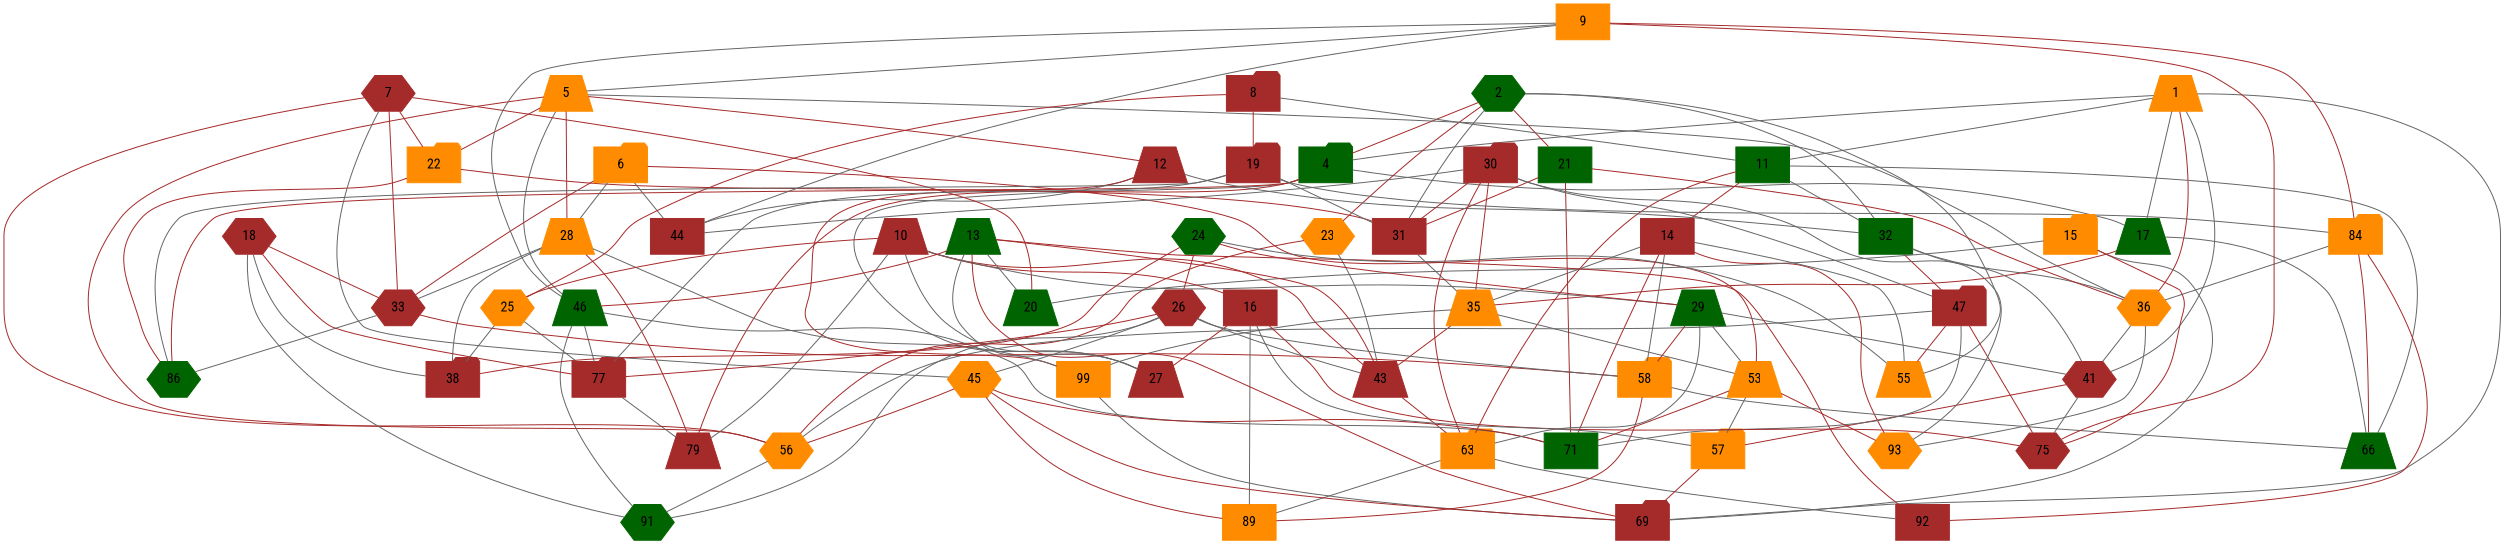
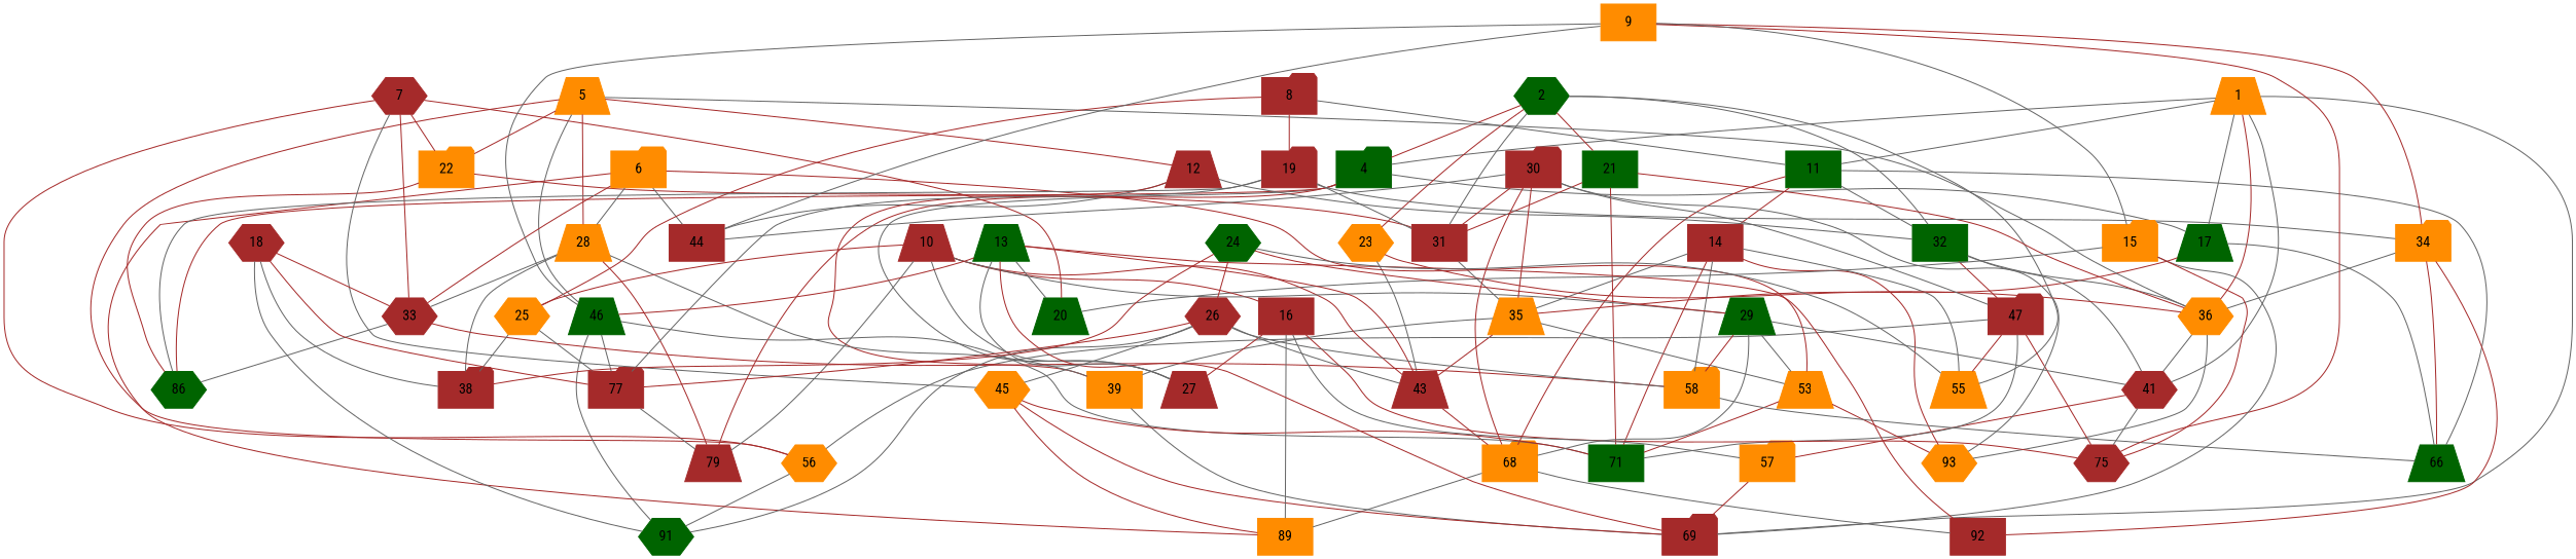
  graph {
    fontname="Roboto Condensed"
    node [color=brown fontname="Roboto Condensed" shape=trapezium style=filled]
    edge [color=gray40 fontname="Roboto Condensed"]
    1 [color=darkorange super="+3"]
    4 [color=darkgreen shape=folder super="+73"]
    11 [color=darkgreen shape=box super="+76"]
    17 [color=darkgreen]
    36 [color=darkorange shape=hexagon super="+42"]
    41 [shape=hexagon super="+65"]
    69 [shape=folder super="+78"]
    27
    79
    86 [color=darkgreen shape=hexagon]
    32 [color=darkgreen shape=box super="+61"]
    14 [shape=box super="+81"]
-   63 [color=darkorange shape=folder super="+95"]
+   63 [color=darkorange shape=folder super="+95" label=68]
    66 [color=darkgreen]
    35 [color=darkorange super="+49"]
    93 [color=darkorange shape=hexagon]
    75 [shape=hexagon super="+84"]
    57 [color=darkorange shape=folder]
    2 [color=darkgreen shape=hexagon super="+64"]
    21 [color=darkgreen shape=box]
    23 [color=darkorange shape=hexagon]
    31 [shape=box super="+40"]
    55 [color=darkorange]
    71 [color=darkgreen shape=box super="+88"]
    56 [color=darkorange shape=hexagon super="+70"]
    43 [super="+51"]
    47 [shape=folder super="+72"]
    5 [color=darkorange super="+80"]
    12
    22 [color=darkorange shape=folder]
    28 [color=darkorange super="+82"]
    46 [color=darkgreen super="+52"]
    44 [shape=box]
-   39 [color=darkorange shape=box label=99]
+   39 [color=darkorange shape=box]
    33 [shape=hexagon super="+60"]
    38 [shape=folder]
    77 [shape=folder super="+94"]
    91 [color=darkgreen shape=hexagon]
    6 [color=darkorange shape=folder]
    53 [color=darkorange super="+59"]
    58 [color=darkorange shape=folder super="+83"]
    7 [shape=hexagon super="+37"]
    20 [color=darkgreen]
    45 [color=darkorange shape=hexagon super="+96"]
    89 [color=darkorange shape=box]
    8 [shape=folder]
    19 [shape=folder super="+67"]
    25 [color=darkorange shape=hexagon]
-   34 [color=darkorange shape=folder super="+90" label=84]
+   34 [color=darkorange shape=folder super="+90"]
    9 [color=darkorange shape=box super="+62"]
    15 [color=darkorange shape=folder super="+85"]
    92 [shape=box]
    10 [super="+87"]
    16 [shape=box super="+74"]
    29 [color=darkgreen super="+54"]
    13 [color=darkgreen super="+50"]
    18 [shape=hexagon]
    26 [shape=hexagon super="+48"]
    24 [color=darkgreen shape=hexagon]
    30 [shape=folder super="+68"]
    1 -- 4
    1 -- 11
    1 -- 17
    1 -- 36 [color=brown]
    1 -- 41
    1 -- 69
    4 -- 17
    4 -- 27
    4 -- 79 [color=brown]
    4 -- 86 [color=brown]
    11 -- 32
    11 -- 14 [color=brown]
    11 -- 63 [color=brown]
    11 -- 66
    17 -- 66
    17 -- 35 [color=brown]
    36 -- 41
    36 -- 93
    41 -- 75
    41 -- 57 [color=brown]
    32 -- 36
    32 -- 41
    32 -- 47 [color=brown]
    14 -- 35
    14 -- 93 [color=brown]
    14 -- 55
    14 -- 71 [color=brown]
    14 -- 58
    63 -- 89
    63 -- 92
    35 -- 43 [color=brown]
    35 -- 39
    35 -- 53
    57 -- 69 [color=brown]
    2 -- 4 [color=brown]
    2 -- 32
    2 -- 21 [color=brown]
    2 -- 23 [color=brown]
    2 -- 31
    2 -- 55
    21 -- 36 [color=brown]
    21 -- 31 [color=brown]
    21 -- 71 [color=brown]
-   23 -- 56 [color=brown]
+   23 -- 36 [color=brown]
    23 -- 43
    31 -- 35
    56 -- 91
    43 -- 63 [color=brown]
    47 -- 75 [color=brown]
    47 -- 55 [color=brown]
    47 -- 71
    47 -- 56
    5 -- 36
    5 -- 56 [color=brown]
    5 -- 12 [color=brown]
    5 -- 22 [color=brown]
    5 -- 28 [color=brown]
    5 -- 46
    12 -- 32
    12 -- 44
    12 -- 39 [color=brown]
    22 -- 86 [color=brown]
    22 -- 31 [color=brown]
    28 -- 79 [color=brown]
    28 -- 39
    28 -- 33
    28 -- 38
    46 -- 71
    46 -- 77
    46 -- 91
    39 -- 69
    33 -- 86
    33 -- 58 [color=brown]
    77 -- 79
    6 -- 28
    6 -- 44
    6 -- 33 [color=brown]
    6 -- 53 [color=brown]
    53 -- 93 [color=brown]
-   53 -- 57
    53 -- 71 [color=brown]
    58 -- 66
-   58 -- 89 [color=brown]
+   6 -- 89 [color=brown]
    7 -- 56 [color=brown]
    7 -- 22 [color=brown]
    7 -- 33 [color=brown]
    7 -- 20 [color=brown weight=2]
    7 -- 45
    45 -- 69 [color=brown]
    45 -- 71 [color=brown]
-   45 -- 56 [color=brown]
    45 -- 89 [color=brown]
    8 -- 11
    8 -- 19 [color=brown weight=2]
    8 -- 25 [color=brown]
    19 -- 86
    19 -- 31
    19 -- 77
    19 -- 34
    25 -- 38
    25 -- 77
    34 -- 36
    34 -- 66 [color=brown]
    34 -- 92 [color=brown weight=2]
    9 -- 75 [color=brown]
    9 -- 46
    9 -- 44
    9 -- 34 [color=brown]
-   9 -- 5
+   9 -- 15
    15 -- 69
    15 -- 75 [color=brown]
    15 -- 20
    10 -- 27
    10 -- 79
    10 -- 43 [color=brown]
    10 -- 25 [color=brown]
    10 -- 16 [color=brown]
    10 -- 29
    16 -- 27 [color=brown]
    16 -- 75 [color=brown weight=2]
    16 -- 57
    16 -- 89
    29 -- 41
    29 -- 63
    29 -- 53
    29 -- 58 [color=brown]
    13 -- 69 [color=brown]
    13 -- 27
    13 -- 43 [color=brown]
    13 -- 46 [color=brown]
    13 -- 20
    13 -- 92 [color=brown]
    18 -- 33 [color=brown]
    18 -- 38
    18 -- 77 [color=brown]
    18 -- 91
    26 -- 43
    26 -- 77 [color=brown]
    26 -- 91
    26 -- 58
    26 -- 45
    24 -- 55
    24 -- 38 [color=brown]
    24 -- 29 [color=brown]
    24 -- 26 [color=brown]
    30 -- 63 [color=brown]
    30 -- 35 [color=brown]
    30 -- 93
    30 -- 31 [color=brown]
    30 -- 47
    30 -- 44
  }
